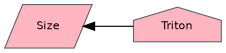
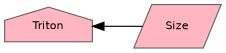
  digraph {
    rankdir=LR
    node [fillcolor=lightpink fontname=Helvetica fontsize=10 style=filled]
    n1 [color=gray40 fontcolor=black height=0.2 label=Size shape=parallelogram width=0.4]
    n2 [color=grey40 height=0.2 label=Triton shape=house width=0.4]
-   n1 -> n2 [dir=back fontname=Helvetica fontsize=10 labelfontname=Helvetica labelfontsize=10 shape=plaintext style=solid]
+   n2 -> n1 [dir=back fontname=Helvetica fontsize=10 labelfontname=Helvetica labelfontsize=10 shape=plaintext style=solid]
  }
